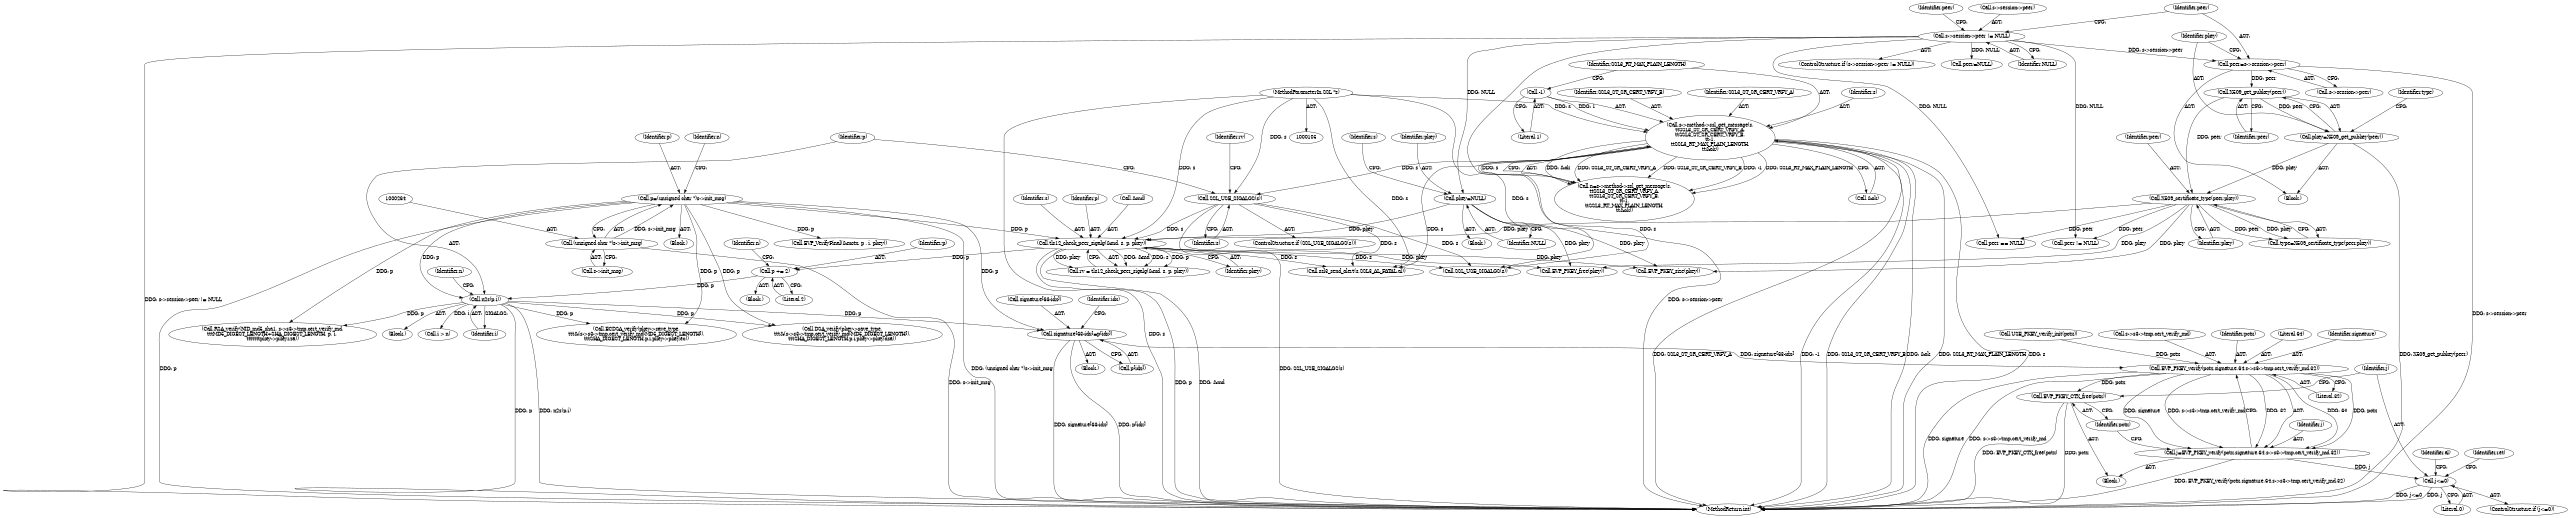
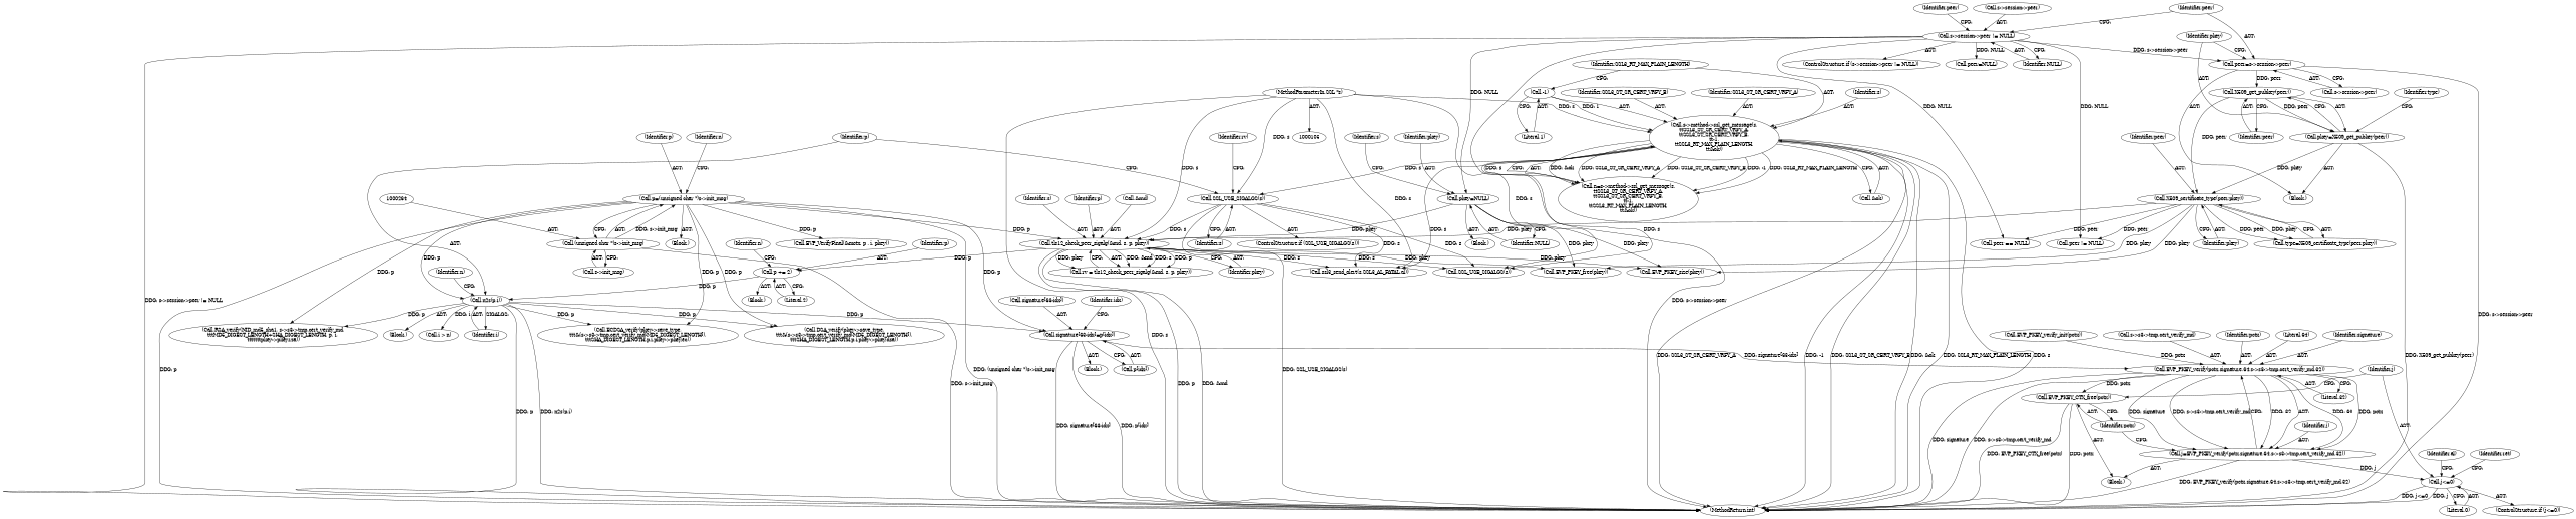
  digraph {
    n1 [label="(Call,signature[63-idx]=p[idx])"]
    n2 [label="(Call,EVP_PKEY_verify(pctx,signature,64,s->s3->tmp.cert_verify_md,32))"]
    n3 [label="(MethodReturn,int)"]
    n4 [label="(Block,)"]
    n5 [label="(Call,p[idx])"]
    n6 [label="(Call,j=EVP_PKEY_verify(pctx,signature,64,s->s3->tmp.cert_verify_md,32))"]
    n7 [label="(Call,EVP_PKEY_CTX_free(pctx))"]
    n8 [label="(Literal,32)"]
    n9 [label="(Call,p=(unsigned char *)s->init_msg)"]
    n10 [label="(Call,(unsigned char *)s->init_msg)"]
    n11 [label="(Call,n2s(p,i))"]
    n12 [label="(Call,tls12_check_peer_sigalg(&md, s, p, pkey))"]
    n13 [label="(Call,DSA_verify(pkey->save_type,\n\t\t\t&(s->s3->tmp.cert_verify_md[MD5_DIGEST_LENGTH]),\n\t\t\tSHA_DIGEST_LENGTH,p,i,pkey->pkey.dsa))"]
    n14 [label="(Call,RSA_verify(NID_md5_sha1, s->s3->tmp.cert_verify_md,\n\t\t\tMD5_DIGEST_LENGTH+SHA_DIGEST_LENGTH, p, i, \n\t\t\t\t\t\t\tpkey->pkey.rsa))"]
    n15 [label="(Call,ECDSA_verify(pkey->save_type,\n\t\t\t&(s->s3->tmp.cert_verify_md[MD5_DIGEST_LENGTH]),\n\t\t\tSHA_DIGEST_LENGTH,p,i,pkey->pkey.ec))"]
    n16 [label="(Block,)"]
    n17 [label="(Call,EVP_VerifyFinal(&mctx, p , i, pkey))"]
    n18 [label="(Call,s->init_msg)"]
    n19 [label="(Identifier,i)"]
    n20 [label="(Block,)"]
    n21 [label="(Call,i > n)"]
    n22 [label="(Call,p += 2)"]
    n23 [label="(Call,ssl3_send_alert(s,SSL3_AL_FATAL,al))"]
    n24 [label="(Call,rv = tls12_check_peer_sigalg(&md, s, p, pkey))"]
    n25 [label="(Call,EVP_PKEY_size(pkey))"]
    n26 [label="(Call,EVP_PKEY_free(pkey))"]
    n27 [label="(Identifier,pkey)"]
    n28 [label="(Call,SSL_USE_SIGALGS(s))"]
    n29 [label="(Block,)"]
    n30 [label="(Literal,2)"]
    n31 [label="(Call,SSL_USE_SIGALGS(s))"]
    n32 [label="(Identifier,s)"]
    n33 [label="(ControlStructure,if (SSL_USE_SIGALGS(s)))"]
    n34 [label="(Call,s->method->ssl_get_message(s,\n\t\tSSL3_ST_SR_CERT_VRFY_A,\n\t\tSSL3_ST_SR_CERT_VRFY_B,\n\t\t-1,\n\t\tSSL3_RT_MAX_PLAIN_LENGTH,\n\t\t&ok))"]
    n35 [label="(Call,n=s->method->ssl_get_message(s,\n\t\tSSL3_ST_SR_CERT_VRFY_A,\n\t\tSSL3_ST_SR_CERT_VRFY_B,\n\t\t-1,\n\t\tSSL3_RT_MAX_PLAIN_LENGTH,\n\t\t&ok))"]
    n36 [label="(Call,&ok)"]
    n37 [label="(MethodParameterIn,SSL *s)"]
    1000105
    n39 [label="(Call,-1)"]
    n40 [label="(Literal,1)"]
    n41 [label="(Call,pkey=NULL)"]
    n42 [label="(Identifier,NULL)"]
    n43 [label="(Block,)"]
    n44 [label="(Call,s->session->peer != NULL)"]
    n45 [label="(Call,peer=s->session->peer)"]
    n46 [label="(ControlStructure,if (s->session->peer != NULL))"]
    n47 [label="(Call,peer=NULL)"]
    n48 [label="(Call,peer != NULL)"]
    n49 [label="(Identifier,NULL)"]
    n50 [label="(Call,peer == NULL)"]
    n51 [label="(Call,X509_get_pubkey(peer))"]
    n52 [label="(Block,)"]
    n53 [label="(Call,s->session->peer)"]
    n54 [label="(Call,X509_certificate_type(peer,pkey))"]
    n55 [label="(Identifier,pkey)"]
    n56 [label="(Call,type=X509_certificate_type(peer,pkey))"]
    n57 [label="(Call,pkey=X509_get_pubkey(peer))"]
    n58 [label="(Identifier,peer)"]
    n59 [label="(Call,j<=0)"]
    n60 [label="(Block,)"]
    n61 [label="(Identifier,pctx)"]
    n62 [label="(Literal,0)"]
    n63 [label="(ControlStructure,if (j<=0))"]
    n64 [label="(Identifier,j)"]
    n65 [label="(Identifier,al)"]
    n66 [label="(Identifier,signature)"]
    n67 [label="(Identifier,pkey)"]
    n68 [label="(Identifier,p)"]
    n69 [label="(Identifier,p)"]
    n70 [label="(Identifier,p)"]
-   n71 [label="(Call,USE_PKEY_verify_init(pctx))"]
+   n71 [label="(Call,EVP_PKEY_verify_init(pctx))"]
    n72 [label="(Call,signature[63-idx])"]
    n73 [label="(Identifier,n)"]
    n74 [label="(Identifier,ret)"]
    n75 [label="(Identifier,SSL3_ST_SR_CERT_VRFY_A)"]
    n76 [label="(Identifier,rv)"]
    n77 [label="(Identifier,n)"]
    n78 [label="(Identifier,n)"]
    n79 [label="(Call,s->s3->tmp.cert_verify_md)"]
    n80 [label="(Identifier,pctx)"]
    n81 [label="(Literal,64)"]
    n82 [label="(Identifier,type)"]
    n83 [label="(Identifier,p)"]
    n84 [label="(Identifier,idx)"]
    n85 [label="(Identifier,s)"]
    n86 [label="(Identifier,peer)"]
    n87 [label="(Identifier,s)"]
    n88 [label="(Identifier,j)"]
    n89 [label="(Call,s->session->peer)"]
    n90 [label="(Identifier,peer)"]
    n91 [label="(Identifier,peer)"]
    n92 [label="(Identifier,SSL3_ST_SR_CERT_VRFY_B)"]
    n93 [label="(Call,&md)"]
    n94 [label="(Identifier,s)"]
    n95 [label="(Identifier,pkey)"]
    n96 [label="(Identifier,SSL3_RT_MAX_PLAIN_LENGTH)"]
    1000264
    n1 -> n2 [label="DDG: signature[63-idx]"]
    n1 -> n3 [label="DDG: p[idx]"]
    n1 -> n3 [label="DDG: signature[63-idx]"]
    n1 -> n4 [label="AST: "]
    n1 -> n5 [label="CFG: "]
    n2 -> n3 [label="DDG: s->s3->tmp.cert_verify_md"]
    n2 -> n3 [label="DDG: signature"]
    n2 -> n6 [label="AST: "]
    n2 -> n6 [label="DDG: signature"]
    n2 -> n6 [label="DDG: 32"]
    n2 -> n6 [label="DDG: 64"]
    n2 -> n6 [label="DDG: pctx"]
    n2 -> n6 [label="DDG: s->s3->tmp.cert_verify_md"]
    n2 -> n7 [label="DDG: pctx"]
    n2 -> n8 [label="CFG: "]
    n5 -> n1 [label="AST: "]
    n6 -> n2 [label="CFG: "]
    n6 -> n3 [label="DDG: EVP_PKEY_verify(pctx,signature,64,s->s3->tmp.cert_verify_md,32)"]
    n6 -> n59 [label="DDG: j"]
    n6 -> n60 [label="AST: "]
    n7 -> n3 [label="DDG: EVP_PKEY_CTX_free(pctx)"]
    n7 -> n3 [label="DDG: pctx"]
    n7 -> n60 [label="AST: "]
    n7 -> n61 [label="CFG: "]
    n8 -> n2 [label="AST: "]
    n9 -> n1 [label="DDG: p"]
    n9 -> n3 [label="DDG: (unsigned char *)s->init_msg"]
    n9 -> n3 [label="DDG: p"]
    n9 -> n10 [label="CFG: "]
    n9 -> n11 [label="DDG: p"]
    n9 -> n12 [label="DDG: p"]
    n9 -> n13 [label="DDG: p"]
    n9 -> n14 [label="DDG: p"]
    n9 -> n15 [label="DDG: p"]
    n9 -> n16 [label="AST: "]
    n9 -> n17 [label="DDG: p"]
    n10 -> n3 [label="DDG: s->init_msg"]
    n10 -> n9 [label="AST: "]
    n10 -> n9 [label="DDG: s->init_msg"]
    n10 -> n18 [label="CFG: "]
    n11 -> n1 [label="DDG: p"]
    n11 -> n3 [label="DDG: n2s(p,i)"]
    n11 -> n3 [label="DDG: p"]
    n11 -> n13 [label="DDG: p"]
    n11 -> n14 [label="DDG: p"]
    n11 -> n15 [label="DDG: p"]
    n11 -> n19 [label="SIGALGS: "]
    n11 -> n20 [label="AST: "]
    n11 -> n21 [label="DDG: i"]
    n12 -> n3 [label="DDG: &md"]
    n12 -> n3 [label="DDG: p"]
    n12 -> n22 [label="DDG: p"]
    n12 -> n23 [label="DDG: s"]
    n12 -> n24 [label="AST: "]
    n12 -> n24 [label="DDG: &md"]
    n12 -> n24 [label="DDG: s"]
    n12 -> n24 [label="DDG: p"]
    n12 -> n24 [label="DDG: pkey"]
    n12 -> n25 [label="DDG: pkey"]
    n12 -> n26 [label="DDG: pkey"]
    n12 -> n27 [label="CFG: "]
    n12 -> n28 [label="DDG: s"]
    n18 -> n10 [label="AST: "]
    n19 -> n11 [label="AST: "]
    n22 -> n11 [label="DDG: p"]
    n22 -> n29 [label="AST: "]
    n22 -> n30 [label="CFG: "]
    n24 -> n12 [label="CFG: "]
    n27 -> n12 [label="AST: "]
    n30 -> n22 [label="AST: "]
    n31 -> n3 [label="DDG: SSL_USE_SIGALGS(s)"]
    n31 -> n12 [label="DDG: s"]
    n31 -> n23 [label="DDG: s"]
    n31 -> n28 [label="DDG: s"]
    n31 -> n32 [label="CFG: "]
    n31 -> n33 [label="AST: "]
    n32 -> n31 [label="AST: "]
    n34 -> n3 [label="DDG: SSL3_ST_SR_CERT_VRFY_A"]
    n34 -> n3 [label="DDG: -1"]
    n34 -> n3 [label="DDG: SSL3_ST_SR_CERT_VRFY_B"]
    n34 -> n3 [label="DDG: &ok"]
    n34 -> n3 [label="DDG: SSL3_RT_MAX_PLAIN_LENGTH"]
    n34 -> n3 [label="DDG: s"]
    n34 -> n23 [label="DDG: s"]
    n34 -> n28 [label="DDG: s"]
    n34 -> n31 [label="DDG: s"]
    n34 -> n35 [label="AST: "]
    n34 -> n35 [label="DDG: &ok"]
    n34 -> n35 [label="DDG: SSL3_ST_SR_CERT_VRFY_A"]
    n34 -> n35 [label="DDG: SSL3_ST_SR_CERT_VRFY_B"]
    n34 -> n35 [label="DDG: -1"]
    n34 -> n35 [label="DDG: SSL3_RT_MAX_PLAIN_LENGTH"]
    n34 -> n35 [label="DDG: s"]
    n34 -> n36 [label="CFG: "]
    n35 -> n34 [label="CFG: "]
    n36 -> n34 [label="AST: "]
    n37 -> n3 [label="DDG: s"]
    n37 -> n12 [label="DDG: s"]
    n37 -> n23 [label="DDG: s"]
    n37 -> n28 [label="DDG: s"]
    n37 -> n31 [label="DDG: s"]
    n37 -> n34 [label="DDG: s"]
    n37 -> 1000105 [label="AST: "]
    n39 -> n34 [label="AST: "]
    n39 -> n34 [label="DDG: 1"]
    n39 -> n40 [label="CFG: "]
    n40 -> n39 [label="AST: "]
    n41 -> n12 [label="DDG: pkey"]
    n41 -> n25 [label="DDG: pkey"]
    n41 -> n26 [label="DDG: pkey"]
    n41 -> n42 [label="CFG: "]
    n41 -> n43 [label="AST: "]
    n42 -> n41 [label="AST: "]
    n44 -> n3 [label="DDG: s->session->peer"]
    n44 -> n3 [label="DDG: s->session->peer != NULL"]
    n44 -> n41 [label="DDG: NULL"]
    n44 -> n45 [label="DDG: s->session->peer"]
    n44 -> n46 [label="AST: "]
    n44 -> n47 [label="DDG: NULL"]
    n44 -> n48 [label="DDG: NULL"]
    n44 -> n49 [label="CFG: "]
    n44 -> n50 [label="DDG: NULL"]
    n45 -> n3 [label="DDG: s->session->peer"]
    n45 -> n51 [label="DDG: peer"]
    n45 -> n52 [label="AST: "]
    n45 -> n53 [label="CFG: "]
    n49 -> n44 [label="AST: "]
    n51 -> n54 [label="DDG: peer"]
    n51 -> n57 [label="AST: "]
    n51 -> n57 [label="DDG: peer"]
    n51 -> n58 [label="CFG: "]
    n53 -> n45 [label="AST: "]
    n54 -> n12 [label="DDG: pkey"]
    n54 -> n25 [label="DDG: pkey"]
    n54 -> n26 [label="DDG: pkey"]
    n54 -> n48 [label="DDG: peer"]
    n54 -> n50 [label="DDG: peer"]
    n54 -> n55 [label="CFG: "]
    n54 -> n56 [label="AST: "]
    n54 -> n56 [label="DDG: peer"]
    n54 -> n56 [label="DDG: pkey"]
    n55 -> n54 [label="AST: "]
    n56 -> n54 [label="CFG: "]
    n57 -> n3 [label="DDG: X509_get_pubkey(peer)"]
    n57 -> n51 [label="CFG: "]
    n57 -> n52 [label="AST: "]
    n57 -> n54 [label="DDG: pkey"]
    n58 -> n51 [label="AST: "]
    n59 -> n3 [label="DDG: j<=0"]
    n59 -> n3 [label="DDG: j"]
    n59 -> n62 [label="CFG: "]
    n59 -> n63 [label="AST: "]
    n61 -> n6 [label="CFG: "]
    n61 -> n7 [label="AST: "]
    n62 -> n59 [label="AST: "]
    n64 -> n6 [label="AST: "]
    n65 -> n59 [label="CFG: "]
    n66 -> n2 [label="AST: "]
    n67 -> n41 [label="AST: "]
    n68 -> n22 [label="AST: "]
    n69 -> n9 [label="AST: "]
    n70 -> n11 [label="AST: "]
    n70 -> n31 [label="CFG: "]
    n71 -> n2 [label="DDG: pctx"]
    n72 -> n1 [label="AST: "]
    n73 -> n9 [label="CFG: "]
    n74 -> n59 [label="CFG: "]
    n75 -> n34 [label="AST: "]
    n76 -> n31 [label="CFG: "]
    n77 -> n22 [label="CFG: "]
    n78 -> n11 [label="CFG: "]
    n79 -> n2 [label="AST: "]
    n80 -> n2 [label="AST: "]
    n81 -> n2 [label="AST: "]
    n82 -> n57 [label="CFG: "]
    n83 -> n12 [label="AST: "]
    n84 -> n1 [label="CFG: "]
    n85 -> n41 [label="CFG: "]
    n86 -> n44 [label="CFG: "]
    n87 -> n34 [label="AST: "]
    n88 -> n7 [label="CFG: "]
    n88 -> n59 [label="AST: "]
    n89 -> n44 [label="AST: "]
    n90 -> n54 [label="AST: "]
    n91 -> n44 [label="CFG: "]
    n91 -> n45 [label="AST: "]
    n92 -> n34 [label="AST: "]
    n93 -> n12 [label="AST: "]
    n94 -> n12 [label="AST: "]
    n95 -> n45 [label="CFG: "]
    n95 -> n57 [label="AST: "]
    n96 -> n34 [label="AST: "]
    n96 -> n39 [label="CFG: "]
    1000264 -> n10 [label="AST: "]
  }
